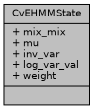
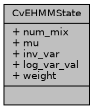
  digraph {
-   n1 [color=black fillcolor=grey75 fontcolor=black fontname=Helvetica fontsize=10 height=0.2 label="{CvEHMMState\n|+ mix_mix\l+ mu\l+ inv_var\l+ log_var_val\l+ weight\l|}" shape=record style=filled width=0.4]
+   n1 [color=black fillcolor=grey75 fontcolor=black fontname=Helvetica fontsize=10 height=0.2 label="{CvEHMMState\n|+ num_mix\l+ mu\l+ inv_var\l+ log_var_val\l+ weight\l|}" shape=record style=filled width=0.4]
  }
